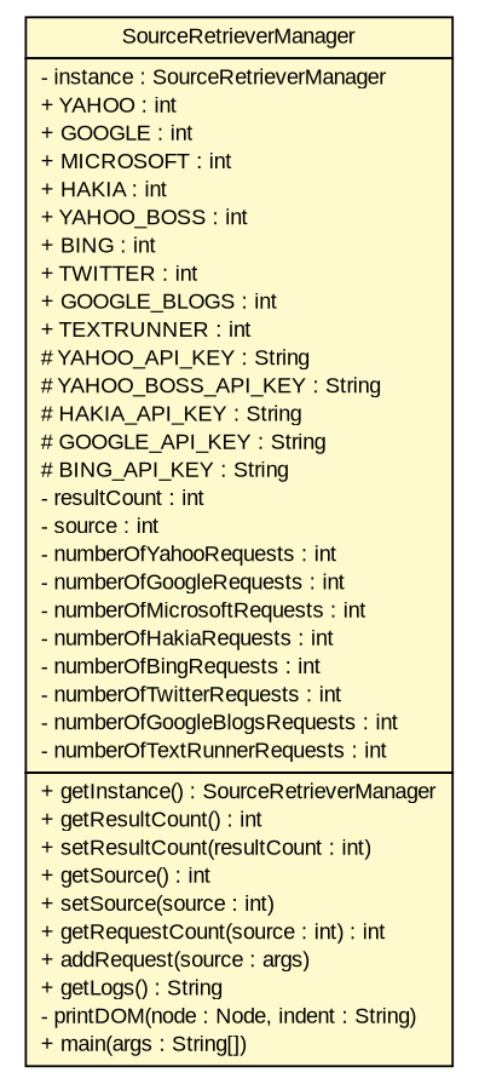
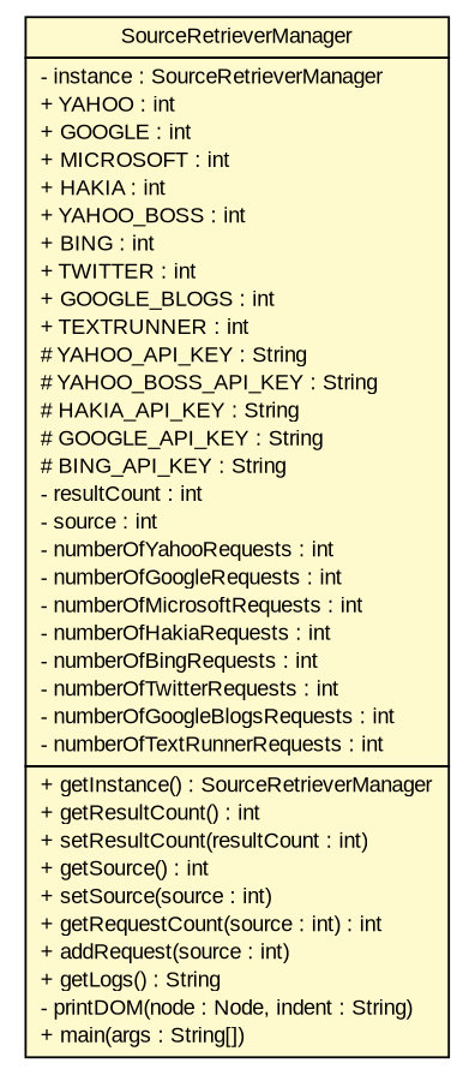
  digraph {
    nodesep=0.25
    ranksep=0.5
    rankdir=LR
-   n1 [fontcolor=black fontname=arial fontsize=10.0 label=<<table title="tud.iir.web.SourceRetrieverManager" border="0" cellborder="1" cellspacing="0" cellpadding="2" port="p" bgcolor="lemonChiffon" href="./SourceRetrieverManager.html"> 		<tr><td><table border="0" cellspacing="0" cellpadding="1"> <tr><td align="center" balign="center"> SourceRetrieverManager </td></tr> 		</table></td></tr> 		<tr><td><table border="0" cellspacing="0" cellpadding="1"> <tr><td align="left" balign="left"> - instance : SourceRetrieverManager </td></tr> <tr><td align="left" balign="left"> + YAHOO : int </td></tr> <tr><td align="left" balign="left"> + GOOGLE : int </td></tr> <tr><td align="left" balign="left"> + MICROSOFT : int </td></tr> <tr><td align="left" balign="left"> + HAKIA : int </td></tr> <tr><td align="left" balign="left"> + YAHOO_BOSS : int </td></tr> <tr><td align="left" balign="left"> + BING : int </td></tr> <tr><td align="left" balign="left"> + TWITTER : int </td></tr> <tr><td align="left" balign="left"> + GOOGLE_BLOGS : int </td></tr> <tr><td align="left" balign="left"> + TEXTRUNNER : int </td></tr> <tr><td align="left" balign="left"> # YAHOO_API_KEY : String </td></tr> <tr><td align="left" balign="left"> # YAHOO_BOSS_API_KEY : String </td></tr> <tr><td align="left" balign="left"> # HAKIA_API_KEY : String </td></tr> <tr><td align="left" balign="left"> # GOOGLE_API_KEY : String </td></tr> <tr><td align="left" balign="left"> # BING_API_KEY : String </td></tr> <tr><td align="left" balign="left"> - resultCount : int </td></tr> <tr><td align="left" balign="left"> - source : int </td></tr> <tr><td align="left" balign="left"> - numberOfYahooRequests : int </td></tr> <tr><td align="left" balign="left"> - numberOfGoogleRequests : int </td></tr> <tr><td align="left" balign="left"> - numberOfMicrosoftRequests : int </td></tr> <tr><td align="left" balign="left"> - numberOfHakiaRequests : int </td></tr> <tr><td align="left" balign="left"> - numberOfBingRequests : int </td></tr> <tr><td align="left" balign="left"> - numberOfTwitterRequests : int </td></tr> <tr><td align="left" balign="left"> - numberOfGoogleBlogsRequests : int </td></tr> <tr><td align="left" balign="left"> - numberOfTextRunnerRequests : int </td></tr> 		</table></td></tr> 		<tr><td><table border="0" cellspacing="0" cellpadding="1"> <tr><td align="left" balign="left"> + getInstance() : SourceRetrieverManager </td></tr> <tr><td align="left" balign="left"> + getResultCount() : int </td></tr> <tr><td align="left" balign="left"> + setResultCount(resultCount : int) </td></tr> <tr><td align="left" balign="left"> + getSource() : int </td></tr> <tr><td align="left" balign="left"> + setSource(source : int) </td></tr> <tr><td align="left" balign="left"> + getRequestCount(source : int) : int </td></tr> <tr><td align="left" balign="left"> + addRequest(source : args) </td></tr> <tr><td align="left" balign="left"> + getLogs() : String </td></tr> <tr><td align="left" balign="left"> - printDOM(node : Node, indent : String) </td></tr> <tr><td align="left" balign="left"> + main(args : String[]) </td></tr> 		</table></td></tr> 		</table>> shape=plaintext]
+   n1 [fontcolor=black fontname=arial fontsize=10.0 label=<<table title="tud.iir.web.SourceRetrieverManager" border="0" cellborder="1" cellspacing="0" cellpadding="2" port="p" bgcolor="lemonChiffon" href="./SourceRetrieverManager.html"> 		<tr><td><table border="0" cellspacing="0" cellpadding="1"> <tr><td align="center" balign="center"> SourceRetrieverManager </td></tr> 		</table></td></tr> 		<tr><td><table border="0" cellspacing="0" cellpadding="1"> <tr><td align="left" balign="left"> - instance : SourceRetrieverManager </td></tr> <tr><td align="left" balign="left"> + YAHOO : int </td></tr> <tr><td align="left" balign="left"> + GOOGLE : int </td></tr> <tr><td align="left" balign="left"> + MICROSOFT : int </td></tr> <tr><td align="left" balign="left"> + HAKIA : int </td></tr> <tr><td align="left" balign="left"> + YAHOO_BOSS : int </td></tr> <tr><td align="left" balign="left"> + BING : int </td></tr> <tr><td align="left" balign="left"> + TWITTER : int </td></tr> <tr><td align="left" balign="left"> + GOOGLE_BLOGS : int </td></tr> <tr><td align="left" balign="left"> + TEXTRUNNER : int </td></tr> <tr><td align="left" balign="left"> # YAHOO_API_KEY : String </td></tr> <tr><td align="left" balign="left"> # YAHOO_BOSS_API_KEY : String </td></tr> <tr><td align="left" balign="left"> # HAKIA_API_KEY : String </td></tr> <tr><td align="left" balign="left"> # GOOGLE_API_KEY : String </td></tr> <tr><td align="left" balign="left"> # BING_API_KEY : String </td></tr> <tr><td align="left" balign="left"> - resultCount : int </td></tr> <tr><td align="left" balign="left"> - source : int </td></tr> <tr><td align="left" balign="left"> - numberOfYahooRequests : int </td></tr> <tr><td align="left" balign="left"> - numberOfGoogleRequests : int </td></tr> <tr><td align="left" balign="left"> - numberOfMicrosoftRequests : int </td></tr> <tr><td align="left" balign="left"> - numberOfHakiaRequests : int </td></tr> <tr><td align="left" balign="left"> - numberOfBingRequests : int </td></tr> <tr><td align="left" balign="left"> - numberOfTwitterRequests : int </td></tr> <tr><td align="left" balign="left"> - numberOfGoogleBlogsRequests : int </td></tr> <tr><td align="left" balign="left"> - numberOfTextRunnerRequests : int </td></tr> 		</table></td></tr> 		<tr><td><table border="0" cellspacing="0" cellpadding="1"> <tr><td align="left" balign="left"> + getInstance() : SourceRetrieverManager </td></tr> <tr><td align="left" balign="left"> + getResultCount() : int </td></tr> <tr><td align="left" balign="left"> + setResultCount(resultCount : int) </td></tr> <tr><td align="left" balign="left"> + getSource() : int </td></tr> <tr><td align="left" balign="left"> + setSource(source : int) </td></tr> <tr><td align="left" balign="left"> + getRequestCount(source : int) : int </td></tr> <tr><td align="left" balign="left"> + addRequest(source : int) </td></tr> <tr><td align="left" balign="left"> + getLogs() : String </td></tr> <tr><td align="left" balign="left"> - printDOM(node : Node, indent : String) </td></tr> <tr><td align="left" balign="left"> + main(args : String[]) </td></tr> 		</table></td></tr> 		</table>> shape=plaintext]
  }
